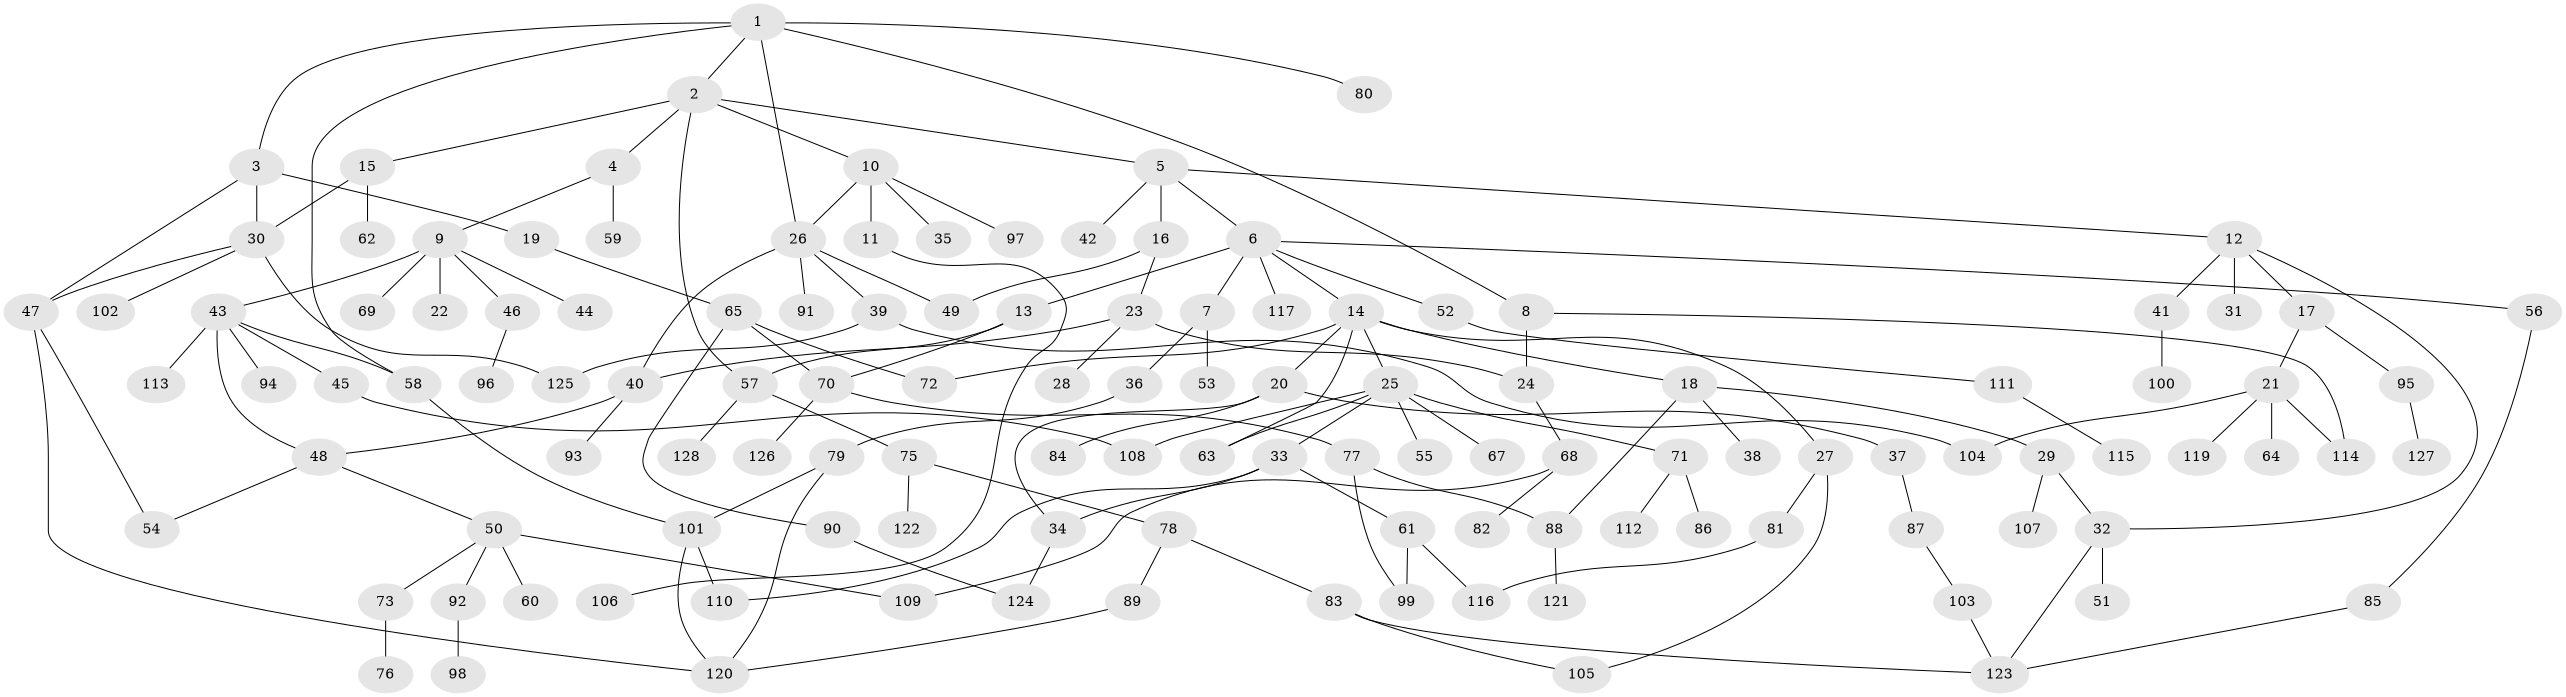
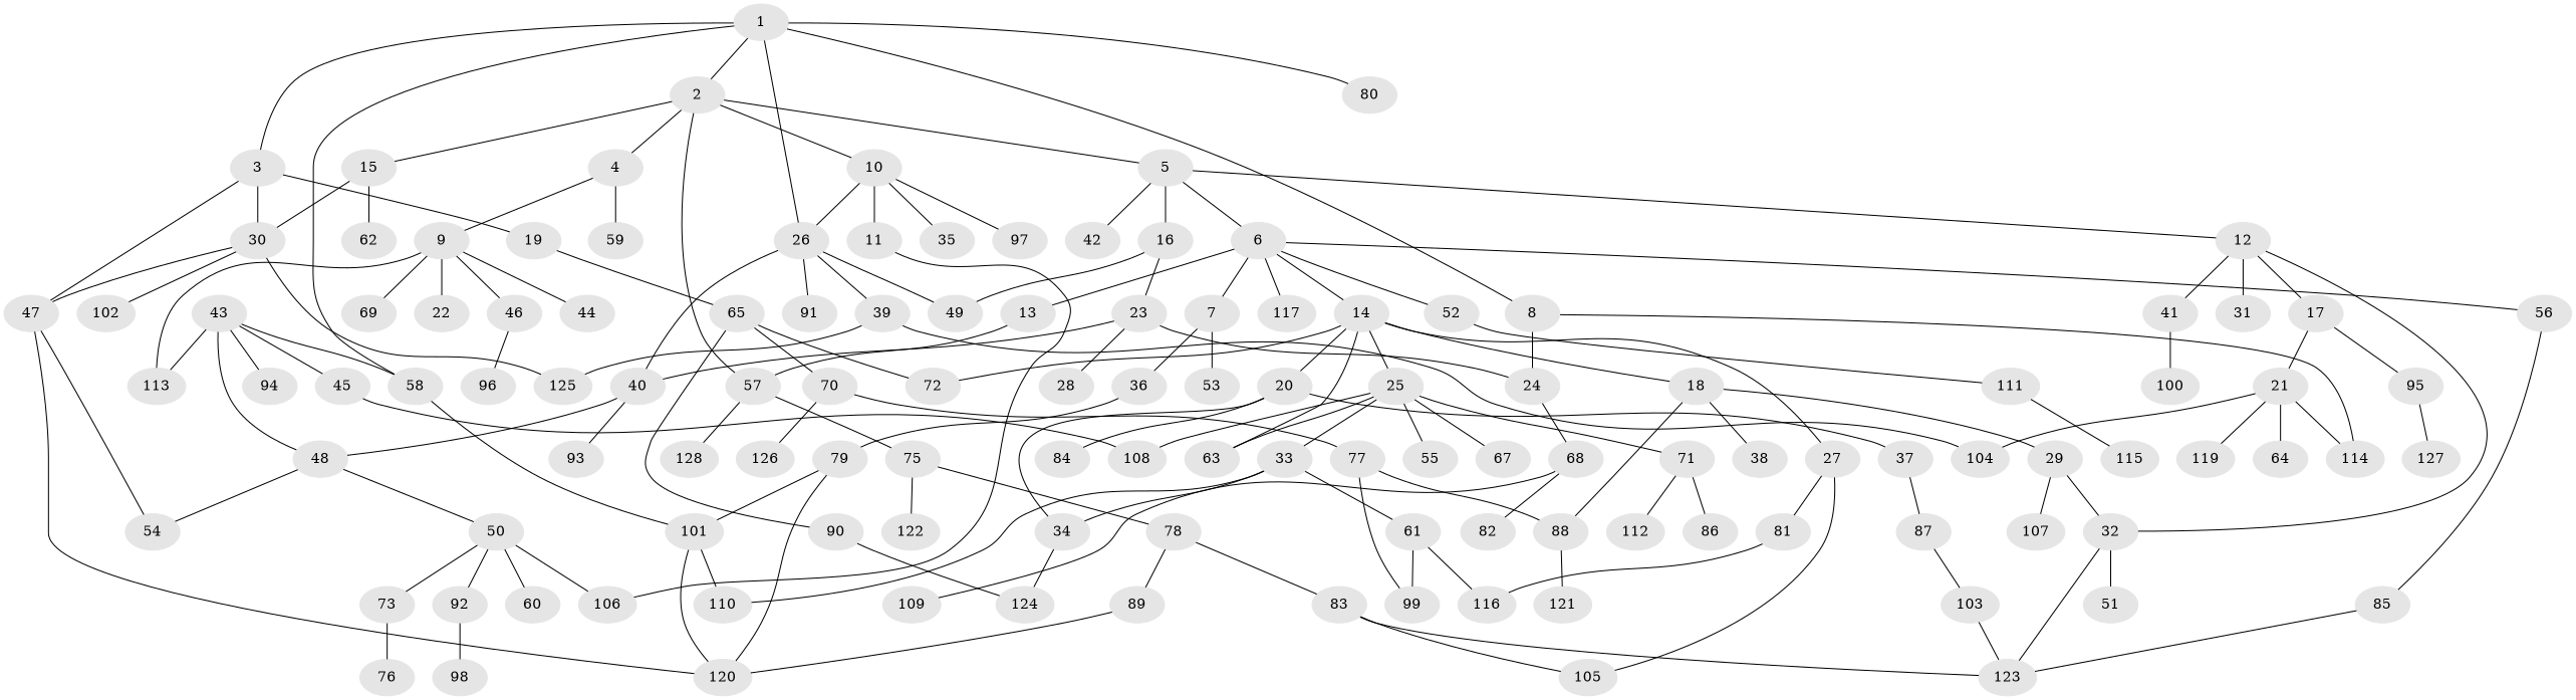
  graph {
    node [color=gray90 style=filled]
    1
    2
    3
    8
    26
    58
    80
    4
    5
    10
    15
    57
    19
    30
    47
    24
    114
    49
    40
    39
    91
    101
    9
    59
    6
    12
    16
    42
    7
    36
    53
    11
    35
    97
    62
    75
    n37 [label=128]
    65
    102
    125
    54
    120
    22
    43
    44
    46
    69
    13
    14
    52
    56
    117
    17
    31
    32
    41
    23
    70
    18
    20
    25
    27
    63
    72
    111
    85
    79
    68
    48
    45
    94
    113
    96
    106
    21
    95
    51
    123
    100
    77
    126
    29
    38
    88
    37
    84
    34
    33
    55
    67
    71
    108
    81
    105
    28
    64
    104
    119
    127
    107
    121
    90
    87
    93
    82
    109
    61
    110
    86
    112
    116
    124
    99
    103
    50
    60
    73
    92
    76
    98
    115
    78
    122
    83
    89
    1 -- 2
    1 -- 3
    1 -- 8
    1 -- 26
    1 -- 58
    1 -- 80
    2 -- 4
    2 -- 5
    2 -- 10
    2 -- 15
    2 -- 57
    3 -- 19
    3 -- 30
    3 -- 47
    8 -- 24
    8 -- 114
    26 -- 49
    26 -- 40
    26 -- 39
    26 -- 91
    58 -- 101
    4 -- 9
    4 -- 59
    5 -- 6
    5 -- 12
    5 -- 16
    5 -- 42
    10 -- 26
    10 -- 11
    10 -- 35
    10 -- 97
    15 -- 30
    15 -- 62
    57 -- 75
    57 -- n37
    19 -- 65
    30 -- 47
    30 -- 102
    30 -- 125
    47 -- 54
    47 -- 120
    24 -- 68
    40 -- 48
    40 -- 93
    39 -- 125
    39 -- 104
    101 -- 120
    101 -- 110
    9 -- 22
-   9 -- 43
+   9 -- 113
    9 -- 44
    9 -- 46
    9 -- 69
    6 -- 7
    6 -- 13
    6 -- 14
    6 -- 52
    6 -- 56
    6 -- 117
    12 -- 17
    12 -- 31
    12 -- 32
    12 -- 41
    16 -- 49
    16 -- 23
    7 -- 36
    7 -- 53
    36 -- 79
    11 -- 106
    75 -- 78
    75 -- 122
    65 -- 70
    65 -- 72
    65 -- 90
    43 -- 58
    43 -- 48
    43 -- 45
    43 -- 94
    43 -- 113
    46 -- 96
    13 -- 57
-   13 -- 70
    14 -- 18
    14 -- 20
    14 -- 25
    14 -- 27
    14 -- 63
    14 -- 72
    52 -- 111
    56 -- 85
    17 -- 21
    17 -- 95
    32 -- 51
    32 -- 123
    41 -- 100
    23 -- 24
    23 -- 40
    23 -- 28
    70 -- 77
    70 -- 126
    18 -- 29
    18 -- 38
    18 -- 88
    20 -- 37
    20 -- 84
    20 -- 34
    25 -- 63
    25 -- 33
    25 -- 55
    25 -- 67
    25 -- 71
    25 -- 108
    27 -- 81
    27 -- 105
    111 -- 115
    85 -- 123
    79 -- 101
    79 -- 120
    68 -- 82
    68 -- 109
    48 -- 54
    48 -- 50
    45 -- 108
    21 -- 114
    21 -- 64
    21 -- 104
    21 -- 119
    95 -- 127
    77 -- 88
    77 -- 99
    29 -- 32
    29 -- 107
    88 -- 121
    37 -- 87
    34 -- 124
    33 -- 34
    33 -- 61
    33 -- 110
    71 -- 86
    71 -- 112
    81 -- 116
    90 -- 124
    87 -- 103
    61 -- 116
    61 -- 99
    103 -- 123
-   50 -- 109
+   50 -- 106
    50 -- 60
    50 -- 73
    50 -- 92
    73 -- 76
    92 -- 98
    78 -- 83
    78 -- 89
    83 -- 123
    83 -- 105
    89 -- 120
  }
